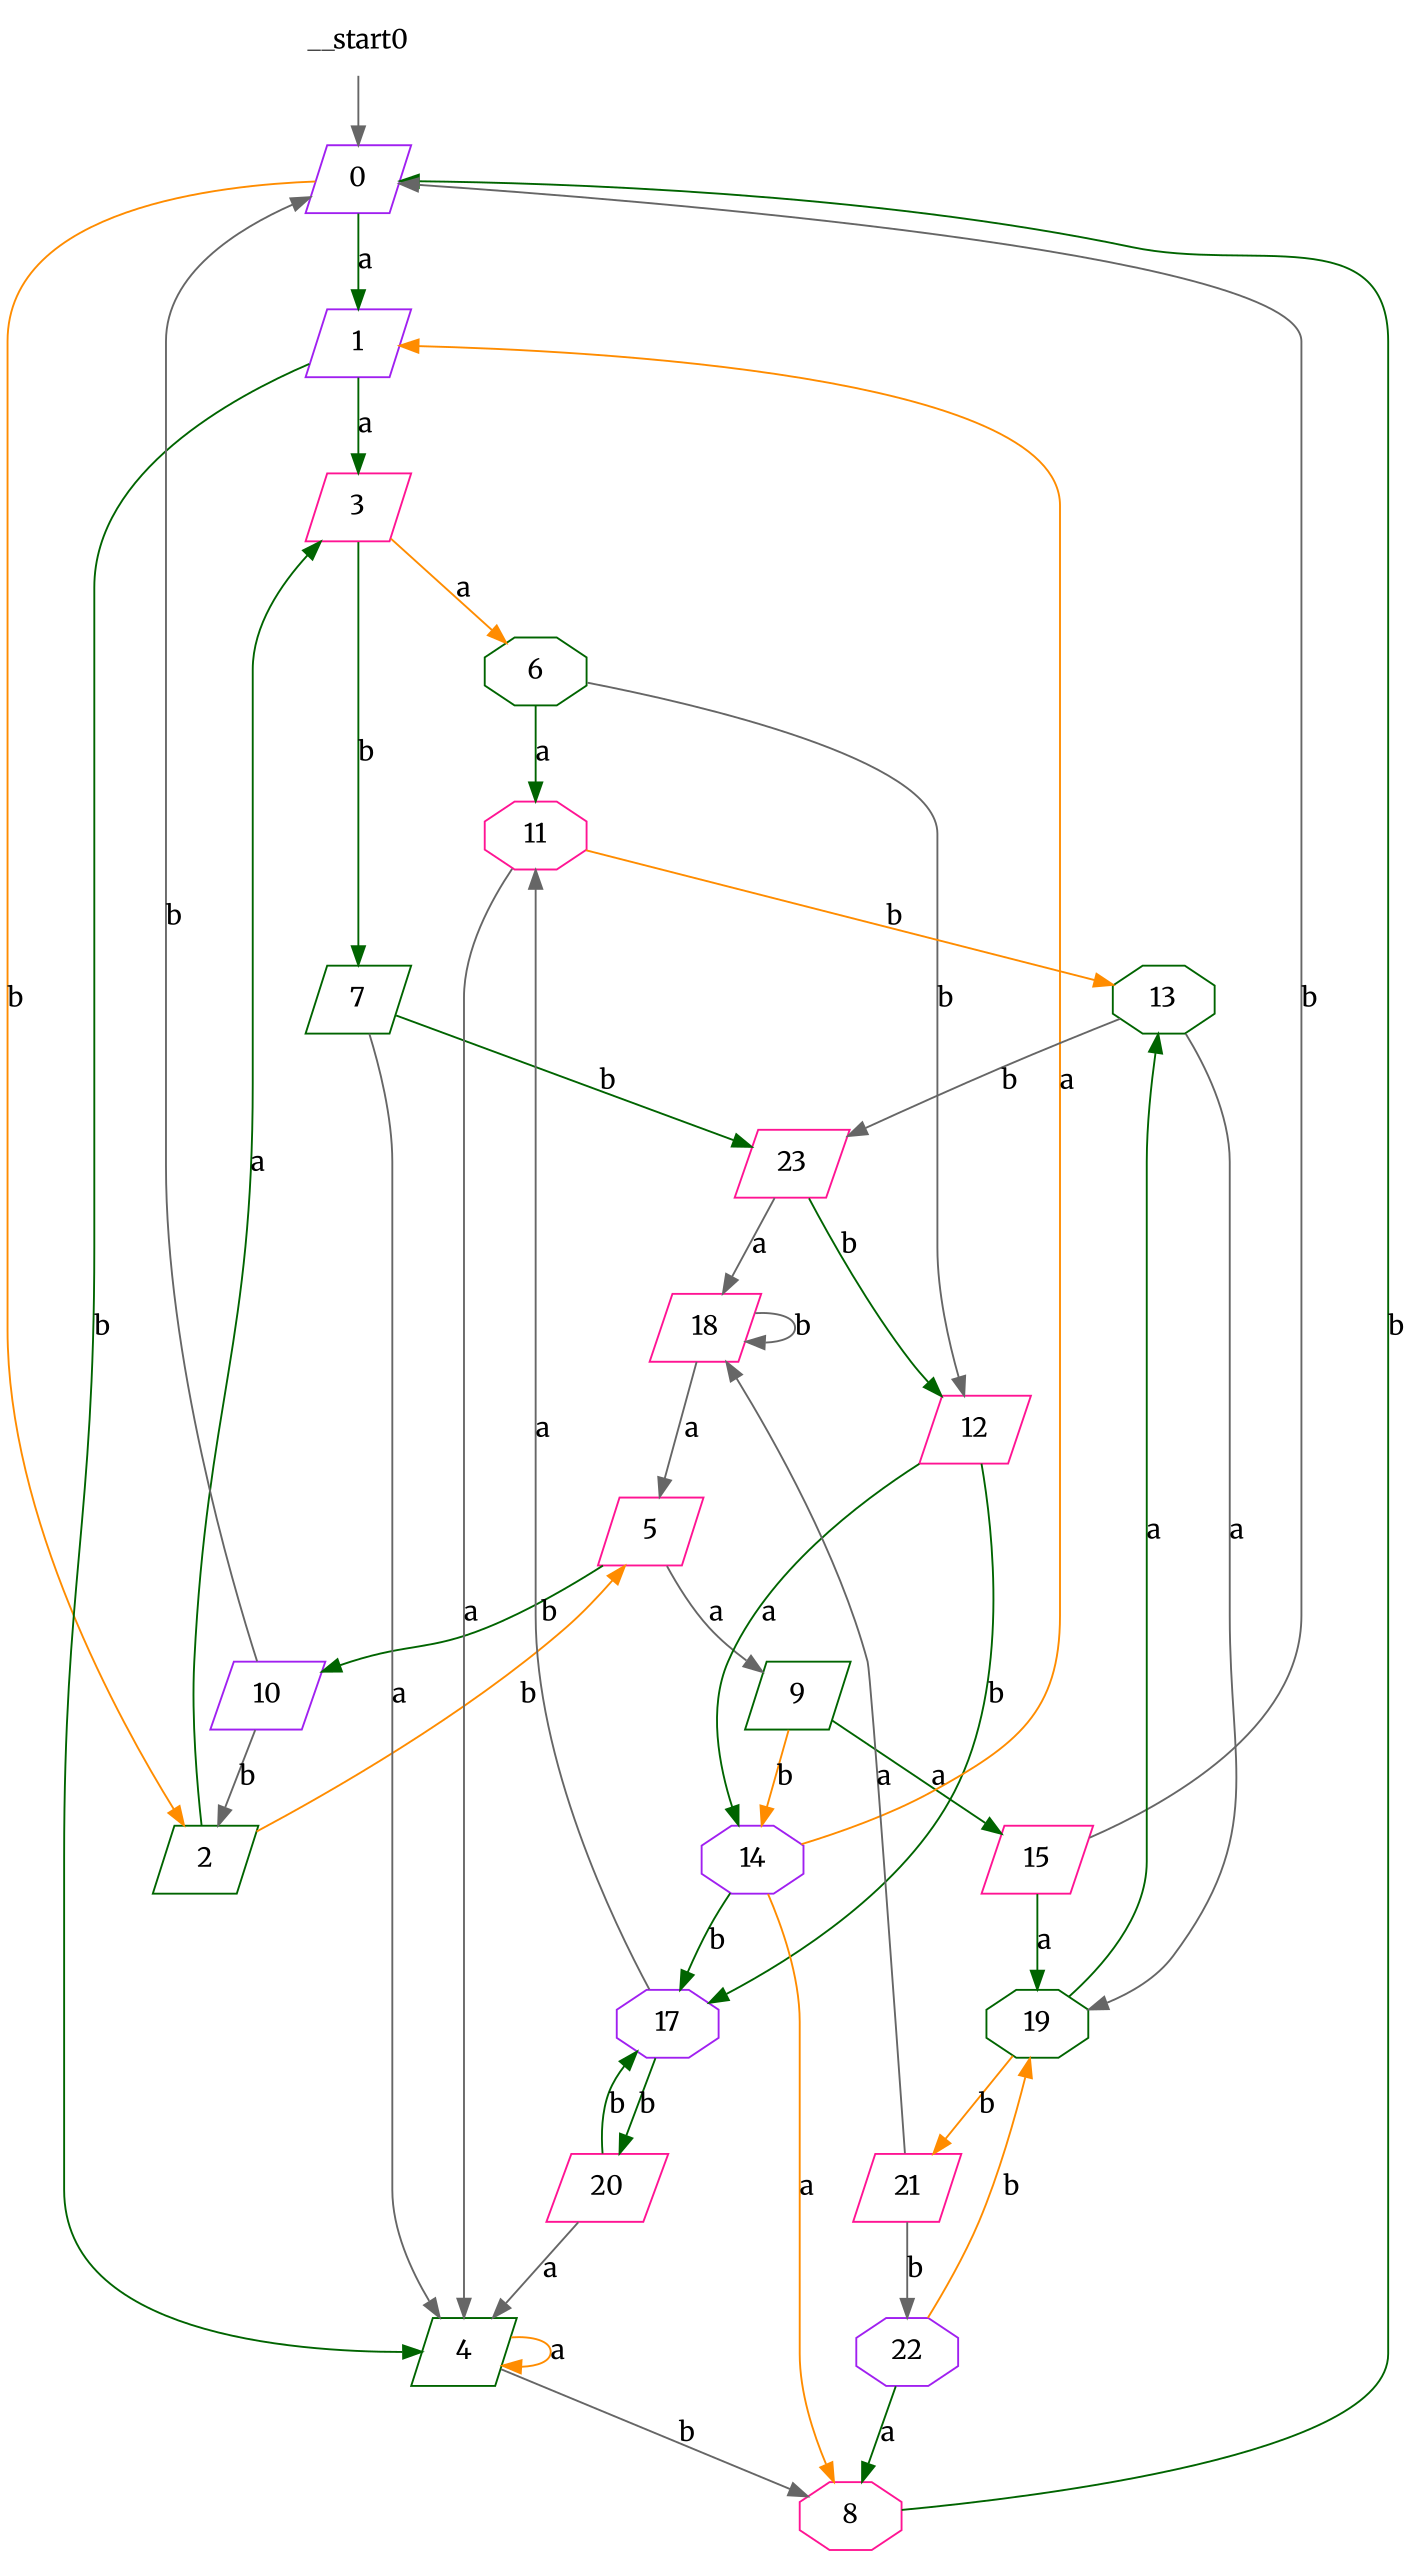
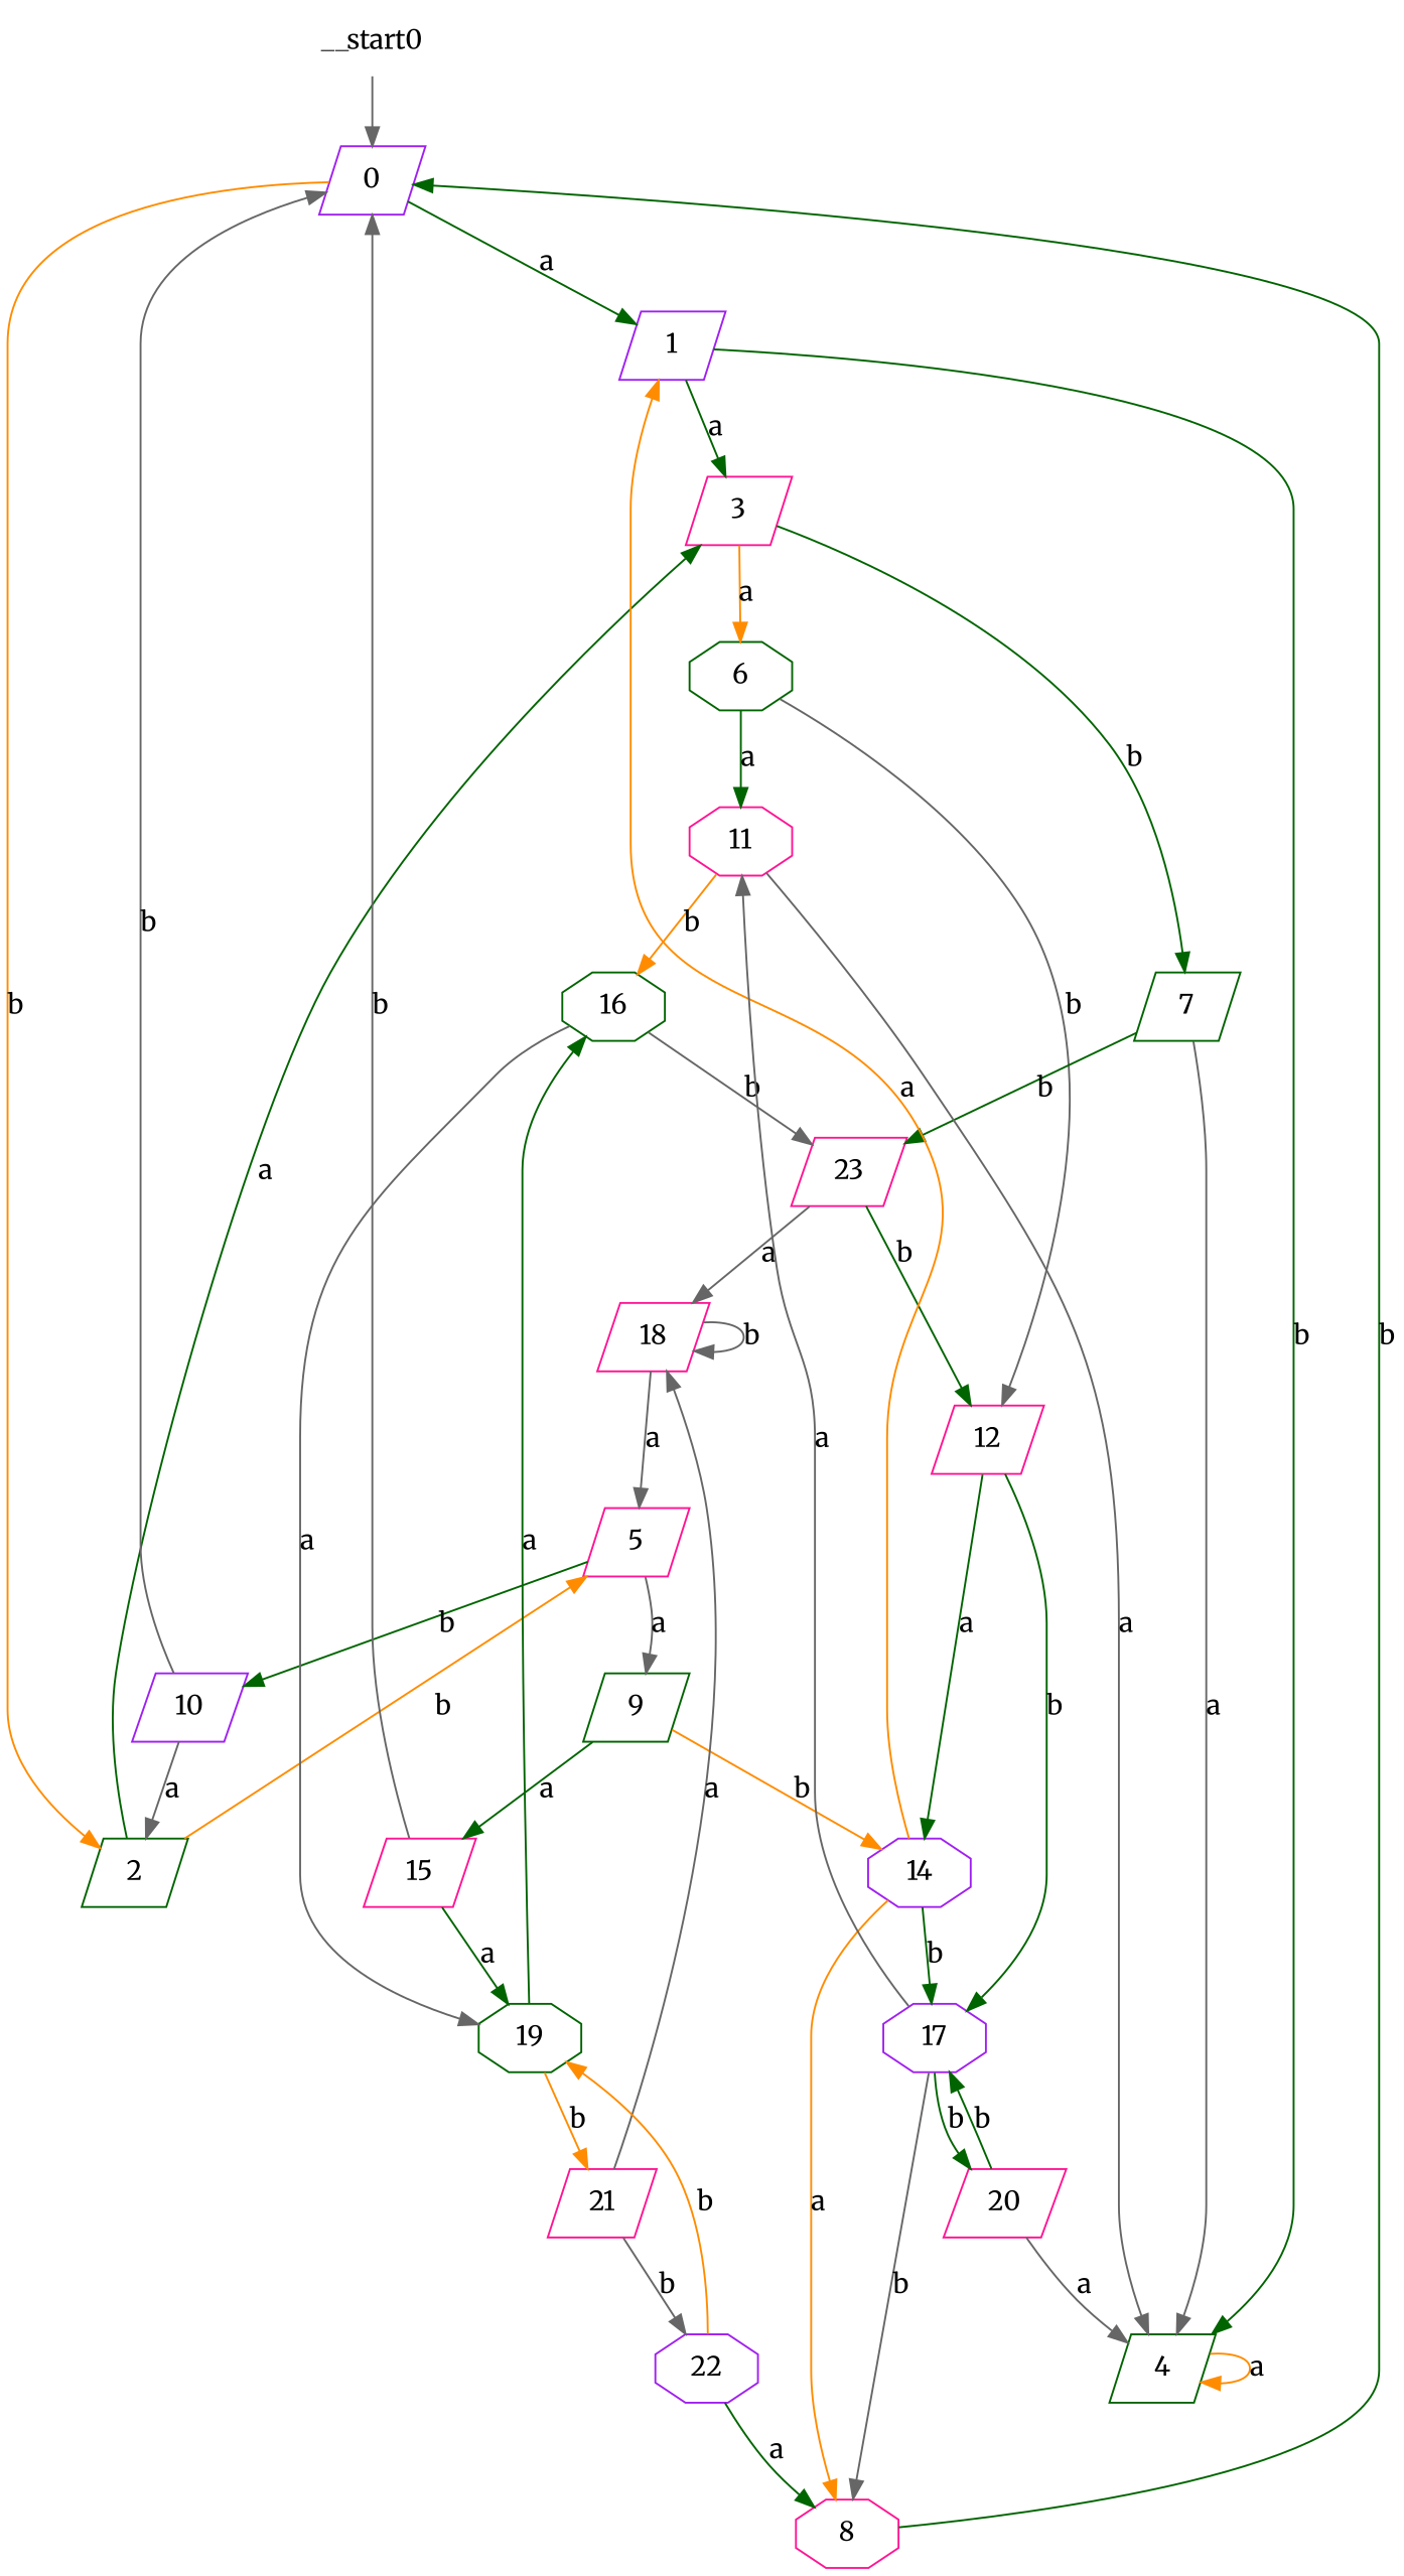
  digraph {
    fontname=Merriweather
    node [color=deeppink fontname=Merriweather shape=parallelogram]
    edge [color=darkgreen fontname=Merriweather]
    __start0 [color=purple shape=none]
    0 [color=purple]
    1 [color=purple]
    2 [color=darkgreen]
    3
    4 [color=darkgreen]
    5
    6 [color=darkgreen shape=octagon]
    7 [color=darkgreen]
    8 [shape=octagon]
    9 [color=darkgreen]
    10 [color=purple]
    11 [shape=octagon]
    12
    n15 [label=23]
    14 [color=purple shape=octagon]
    15
-   16 [color=darkgreen shape=octagon label=13]
+   16 [color=darkgreen shape=octagon]
    17 [color=purple shape=octagon]
    18
    19 [color=darkgreen shape=octagon]
    20
    21
    22 [color=purple shape=octagon]
    __start0 -> 0 [color=gray40]
    0 -> 1 [label=a]
    0 -> 2 [color=darkorange label=b]
    1 -> 3 [label=a]
    1 -> 4 [label=b]
    2 -> 3 [label=a]
    2 -> 5 [color=darkorange label=b]
    3 -> 6 [color=darkorange label=a]
    3 -> 7 [label=b]
    4 -> 4 [color=darkorange label=a]
-   4 -> 8 [color=gray40 label=b]
+   17 -> 8 [color=gray40 label=b]
    5 -> 9 [color=gray40 label=a]
    5 -> 10 [label=b]
    6 -> 11 [label=a]
    6 -> 12 [color=gray40 label=b]
    7 -> 4 [color=gray40 label=a]
    7 -> n15 [label=b]
    8 -> 0 [label=b]
    9 -> 14 [color=darkorange label=b]
    9 -> 15 [label=a]
    10 -> 0 [color=gray40 label=b]
-   10 -> 2 [color=gray40 label=b]
+   10 -> 2 [color=gray40 label=a]
    11 -> 4 [color=gray40 label=a]
    11 -> 16 [color=darkorange label=b]
    12 -> 14 [label=a]
    12 -> 17 [label=b]
    n15 -> 12 [label=b]
    n15 -> 18 [color=gray40 label=a]
    14 -> 1 [color=darkorange label=a]
    14 -> 8 [color=darkorange label=a]
    14 -> 17 [label=b]
    15 -> 0 [color=gray40 label=b]
    15 -> 19 [label=a]
    16 -> n15 [color=gray40 label=b]
    16 -> 19 [color=gray40 label=a]
    17 -> 11 [color=gray40 label=a]
    17 -> 20 [label=b]
    18 -> 5 [color=gray40 label=a]
    18 -> 18 [color=gray40 label=b]
    19 -> 16 [label=a]
    19 -> 21 [color=darkorange label=b]
    20 -> 4 [color=gray40 label=a]
    20 -> 17 [label=b]
    21 -> 18 [color=gray40 label=a]
    21 -> 22 [color=gray40 label=b]
    22 -> 8 [label=a]
    22 -> 19 [color=darkorange label=b]
  }
